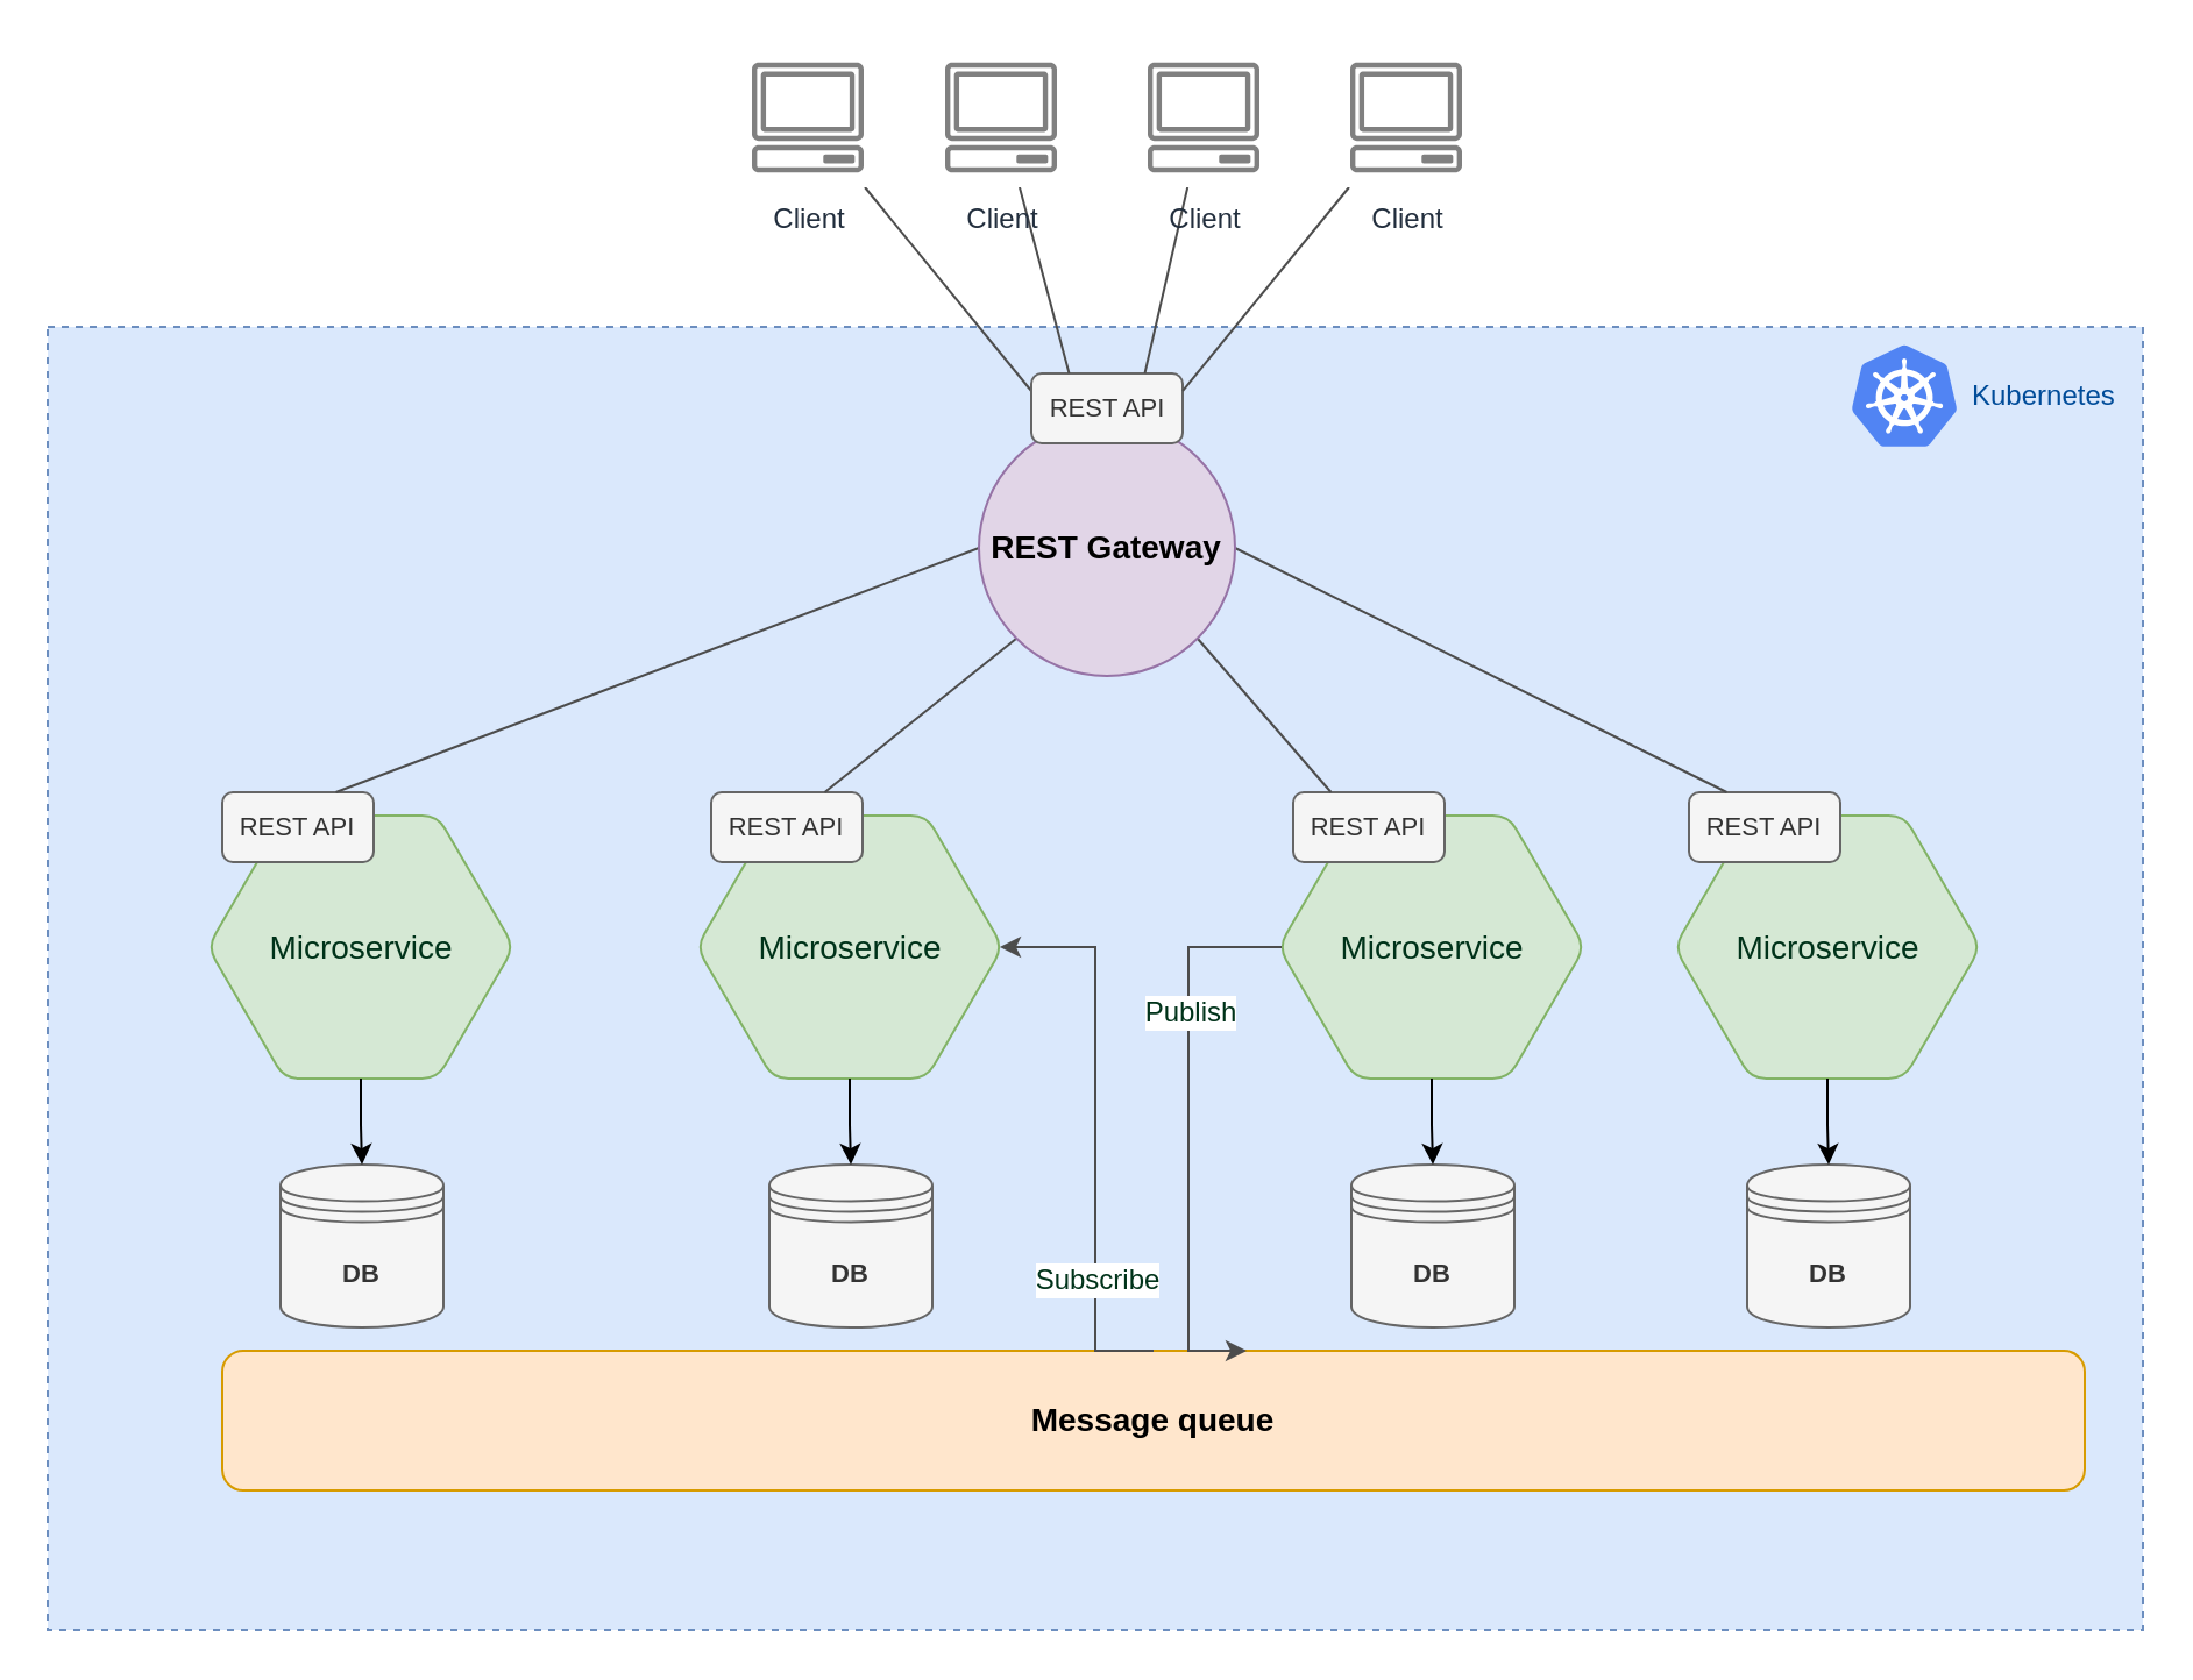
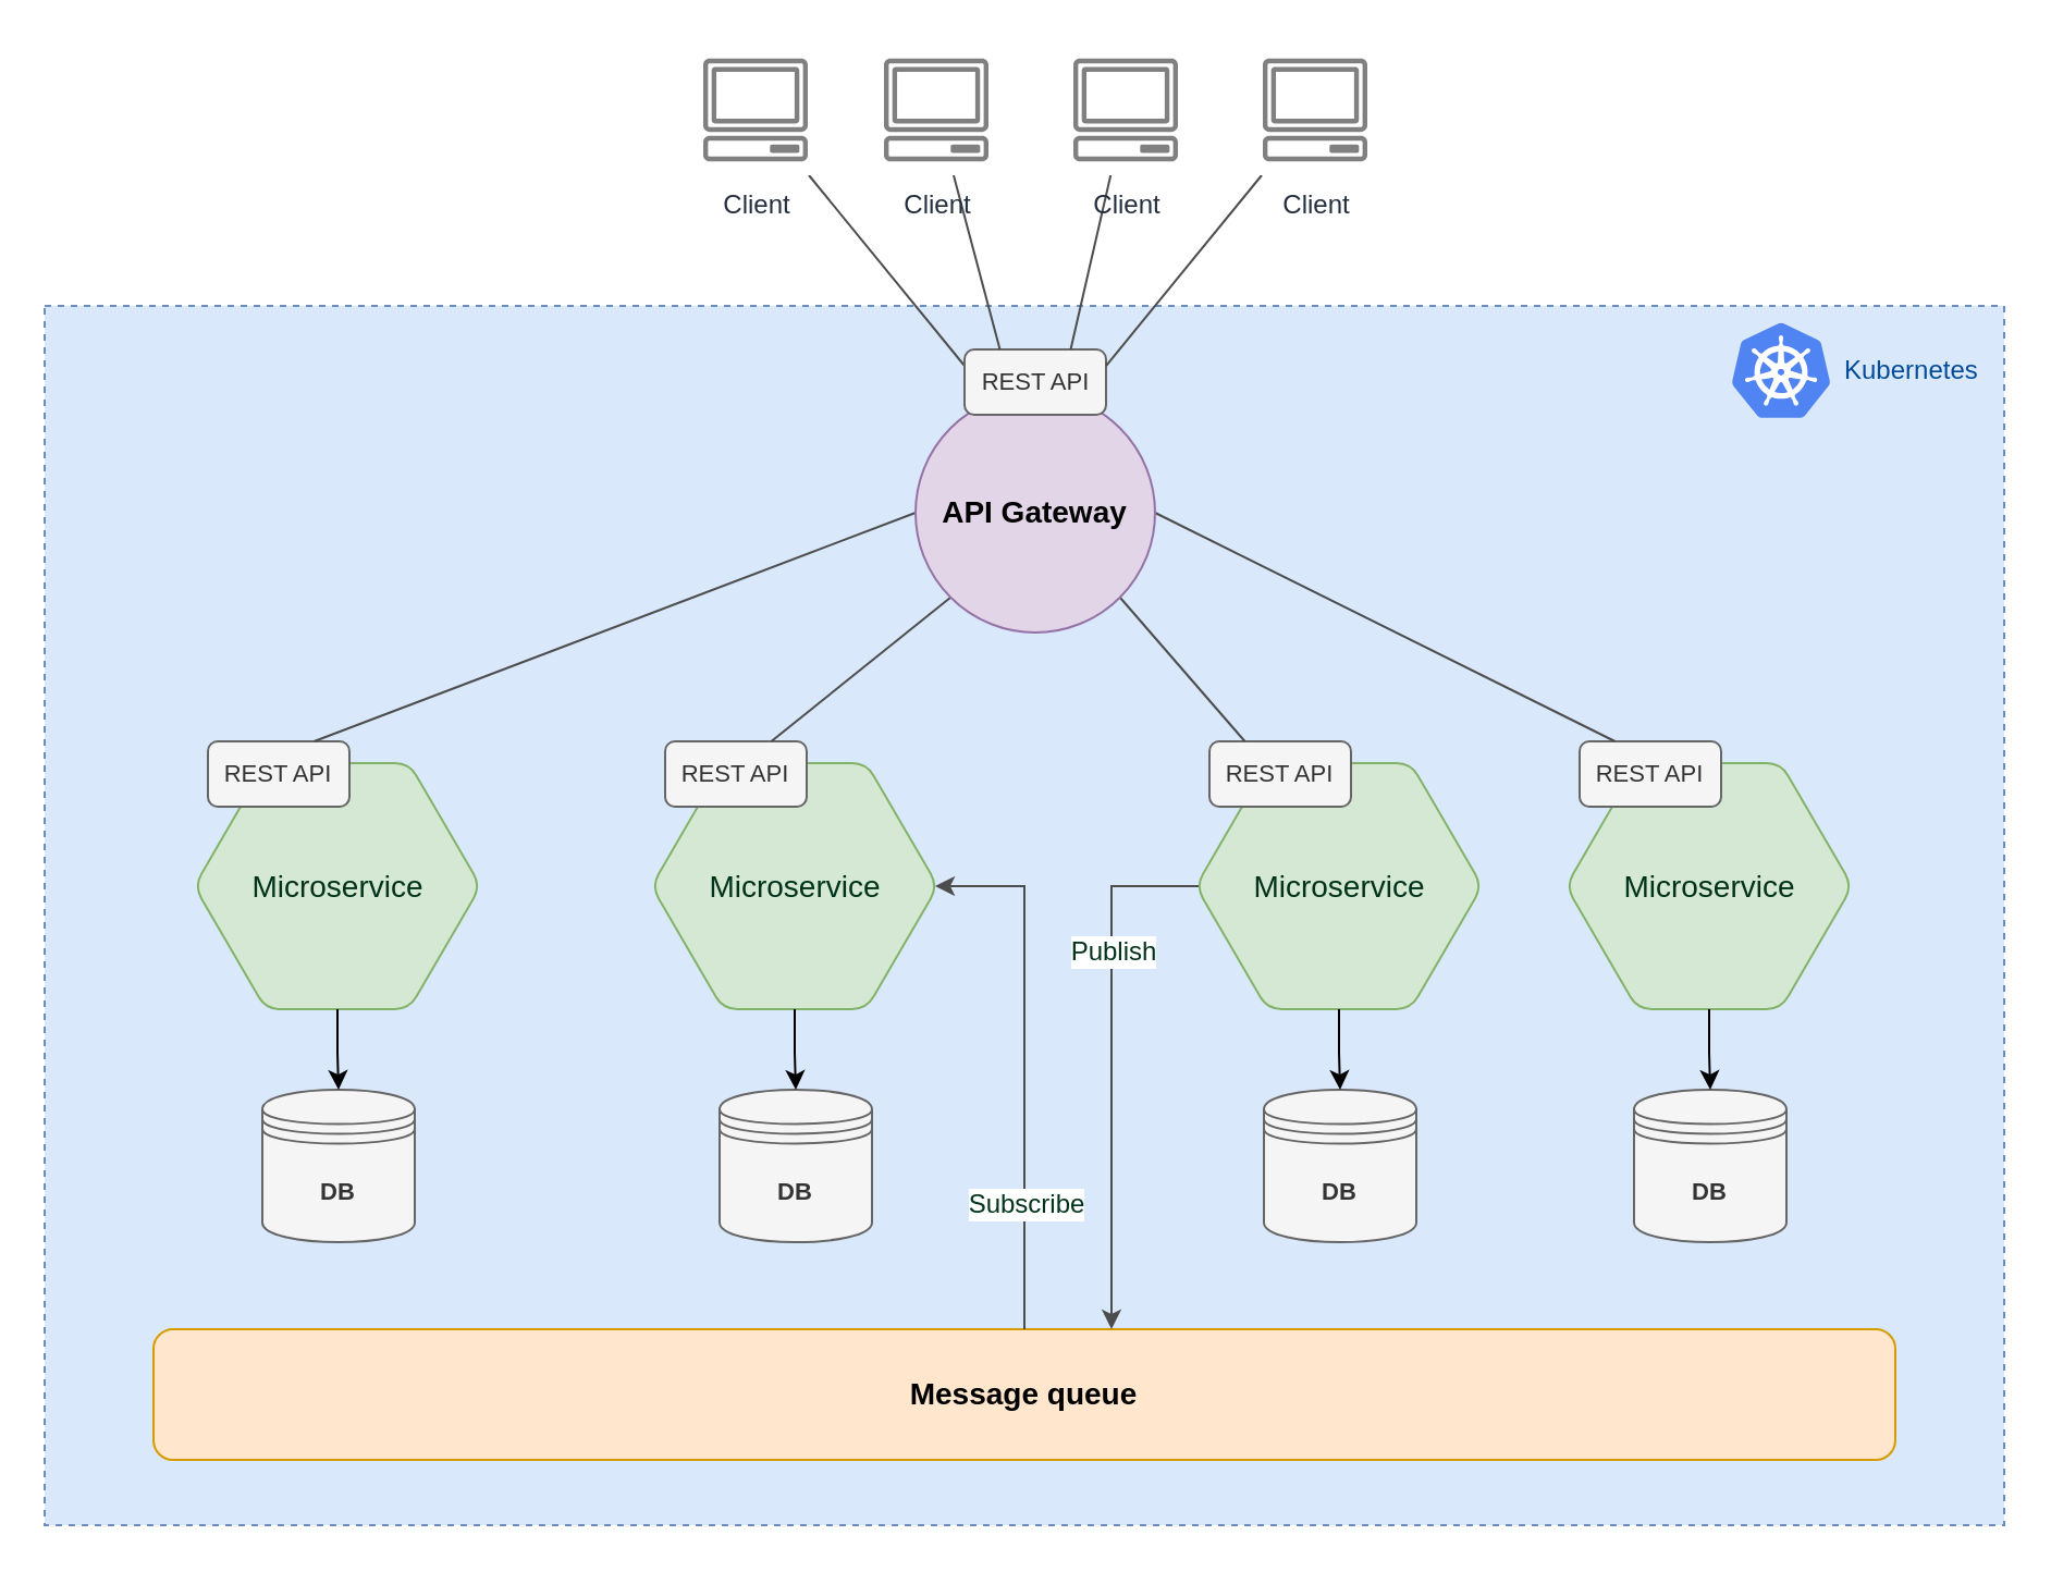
  <mxCell id="0" />
  <mxCell id="1" parent="0" />
  <mxCell id="2" value="" style="rounded=0;whiteSpace=wrap;html=1;strokeColor=#6c8ebf;fontSize=12;fillColor=#dae8fc;dashed=1;" vertex="1" parent="1"><mxGeometry x="20" y="140" width="900" height="560" as="geometry" /></mxCell>
  <mxCell id="3" value="" style="group" vertex="1" connectable="0" parent="1"><mxGeometry x="90" y="340" width="148" height="230" as="geometry" /></mxCell>
  <mxCell id="4" value="" style="shape=mxgraph.gcp.extras.blue_hexagon;html=1;fillColor=#d5e8d4;strokeColor=#82b366;verticalLabelPosition=bottom;verticalAlign=top;align=center;" vertex="1" parent="3"><mxGeometry y="10" width="129" height="113" as="geometry" /></mxCell>
  <mxCell id="5" value="Microservice" style="text;html=1;strokeColor=none;fillColor=none;align=center;verticalAlign=middle;whiteSpace=wrap;rounded=0;fontSize=14;fontColor=#00331A;" vertex="1" parent="3"><mxGeometry x="10" y="57" width="110" height="20" as="geometry" /></mxCell>
  <mxCell id="6" value="REST API" style="rounded=1;whiteSpace=wrap;html=1;fontSize=11;fillColor=#f5f5f5;strokeColor=#666666;fontColor=#333333;" vertex="1" parent="3"><mxGeometry x="5" width="65" height="30" as="geometry" /></mxCell>
  <mxCell id="7" value="DB" style="shape=datastore;whiteSpace=wrap;html=1;fontSize=11;fontColor=#333333;fillColor=#f5f5f5;strokeColor=#666666;fontStyle=1" vertex="1" parent="3"><mxGeometry x="30" y="160" width="70" height="70" as="geometry" /></mxCell>
  <mxCell id="8" style="edgeStyle=orthogonalEdgeStyle;rounded=0;orthogonalLoop=1;jettySize=auto;html=1;entryX=0.5;entryY=0;entryDx=0;entryDy=0;fontSize=11;fontColor=#00331A;" edge="1" parent="3" source="4" target="7"><mxGeometry relative="1" as="geometry" /></mxCell>
  <mxCell id="9" value="" style="shape=image;html=1;verticalAlign=top;verticalLabelPosition=bottom;labelBackgroundColor=#ffffff;imageAspect=0;aspect=fixed;image=https://cdn4.iconfinder.com/data/icons/logos-and-brands/512/97_Docker_logo_logos-128.png;strokeColor=#808080;fontSize=12;fontColor=#00331A;" vertex="1" parent="3"><mxGeometry x="12.5" y="97.5" width="35" height="35" as="geometry" /></mxCell>
  <mxCell id="10" value="" style="group" vertex="1" connectable="0" parent="1"><mxGeometry x="300" y="340" width="129" height="230" as="geometry" /></mxCell>
  <mxCell id="11" value="" style="shape=mxgraph.gcp.extras.blue_hexagon;html=1;fillColor=#d5e8d4;strokeColor=#82b366;verticalLabelPosition=bottom;verticalAlign=top;align=center;" vertex="1" parent="10"><mxGeometry y="10" width="129" height="113" as="geometry" /></mxCell>
  <mxCell id="12" value="Microservice" style="text;html=1;strokeColor=none;fillColor=none;align=center;verticalAlign=middle;whiteSpace=wrap;rounded=0;fontSize=14;fontColor=#00331A;" vertex="1" parent="10"><mxGeometry x="10" y="57" width="110" height="20" as="geometry" /></mxCell>
  <mxCell id="13" value="REST API" style="rounded=1;whiteSpace=wrap;html=1;fontSize=11;fillColor=#f5f5f5;strokeColor=#666666;fontColor=#333333;" vertex="1" parent="10"><mxGeometry x="5" width="65" height="30" as="geometry" /></mxCell>
  <mxCell id="14" value="DB" style="shape=datastore;whiteSpace=wrap;html=1;fontSize=11;fontColor=#333333;fillColor=#f5f5f5;strokeColor=#666666;fontStyle=1" vertex="1" parent="10"><mxGeometry x="30" y="160" width="70" height="70" as="geometry" /></mxCell>
  <mxCell id="15" style="edgeStyle=orthogonalEdgeStyle;rounded=0;orthogonalLoop=1;jettySize=auto;html=1;entryX=0.5;entryY=0;entryDx=0;entryDy=0;fontSize=11;fontColor=#00331A;" edge="1" parent="10" source="11" target="14"><mxGeometry relative="1" as="geometry" /></mxCell>
  <mxCell id="16" value="" style="shape=image;html=1;verticalAlign=top;verticalLabelPosition=bottom;labelBackgroundColor=#ffffff;imageAspect=0;aspect=fixed;image=https://cdn4.iconfinder.com/data/icons/logos-and-brands/512/97_Docker_logo_logos-128.png;strokeColor=#808080;fontSize=12;fontColor=#00331A;" vertex="1" parent="10"><mxGeometry x="16.5" y="101" width="35" height="35" as="geometry" /></mxCell>
  <mxCell id="17" value="" style="group" vertex="1" connectable="0" parent="1"><mxGeometry x="550" y="340" width="129" height="230" as="geometry" /></mxCell>
  <mxCell id="18" value="" style="shape=mxgraph.gcp.extras.blue_hexagon;html=1;fillColor=#d5e8d4;strokeColor=#82b366;verticalLabelPosition=bottom;verticalAlign=top;align=center;" vertex="1" parent="17"><mxGeometry y="10" width="129" height="113" as="geometry" /></mxCell>
  <mxCell id="19" value="Microservice" style="text;html=1;strokeColor=none;fillColor=none;align=center;verticalAlign=middle;whiteSpace=wrap;rounded=0;fontSize=14;fontColor=#00331A;" vertex="1" parent="17"><mxGeometry x="10" y="57" width="110" height="20" as="geometry" /></mxCell>
  <mxCell id="20" value="REST API" style="rounded=1;whiteSpace=wrap;html=1;fontSize=11;fillColor=#f5f5f5;strokeColor=#666666;fontColor=#333333;" vertex="1" parent="17"><mxGeometry x="5" width="65" height="30" as="geometry" /></mxCell>
  <mxCell id="21" value="DB" style="shape=datastore;whiteSpace=wrap;html=1;fontSize=11;fontColor=#333333;fillColor=#f5f5f5;strokeColor=#666666;fontStyle=1" vertex="1" parent="17"><mxGeometry x="30" y="160" width="70" height="70" as="geometry" /></mxCell>
  <mxCell id="22" style="edgeStyle=orthogonalEdgeStyle;rounded=0;orthogonalLoop=1;jettySize=auto;html=1;entryX=0.5;entryY=0;entryDx=0;entryDy=0;fontSize=11;fontColor=#00331A;" edge="1" parent="17" source="18" target="21"><mxGeometry relative="1" as="geometry" /></mxCell>
  <mxCell id="23" value="" style="shape=image;html=1;verticalAlign=top;verticalLabelPosition=bottom;labelBackgroundColor=#ffffff;imageAspect=0;aspect=fixed;image=https://cdn4.iconfinder.com/data/icons/logos-and-brands/512/97_Docker_logo_logos-128.png;strokeColor=#808080;fontSize=12;fontColor=#00331A;" vertex="1" parent="17"><mxGeometry x="12.5" y="97.5" width="35" height="35" as="geometry" /></mxCell>
  <mxCell id="24" value="" style="group" vertex="1" connectable="0" parent="1"><mxGeometry x="720" y="340" width="129" height="230" as="geometry" /></mxCell>
  <mxCell id="25" value="" style="shape=mxgraph.gcp.extras.blue_hexagon;html=1;fillColor=#d5e8d4;strokeColor=#82b366;verticalLabelPosition=bottom;verticalAlign=top;align=center;" vertex="1" parent="24"><mxGeometry y="10" width="129" height="113" as="geometry" /></mxCell>
  <mxCell id="26" value="Microservice" style="text;html=1;strokeColor=none;fillColor=none;align=center;verticalAlign=middle;whiteSpace=wrap;rounded=0;fontSize=14;fontColor=#00331A;" vertex="1" parent="24"><mxGeometry x="10" y="57" width="110" height="20" as="geometry" /></mxCell>
  <mxCell id="27" value="REST API" style="rounded=1;whiteSpace=wrap;html=1;fontSize=11;fillColor=#f5f5f5;strokeColor=#666666;fontColor=#333333;" vertex="1" parent="24"><mxGeometry x="5" width="65" height="30" as="geometry" /></mxCell>
  <mxCell id="28" value="DB" style="shape=datastore;whiteSpace=wrap;html=1;fontSize=11;fontColor=#333333;fillColor=#f5f5f5;strokeColor=#666666;fontStyle=1" vertex="1" parent="24"><mxGeometry x="30" y="160" width="70" height="70" as="geometry" /></mxCell>
  <mxCell id="29" style="edgeStyle=orthogonalEdgeStyle;rounded=0;orthogonalLoop=1;jettySize=auto;html=1;entryX=0.5;entryY=0;entryDx=0;entryDy=0;fontSize=11;fontColor=#00331A;" edge="1" parent="24" source="25" target="28"><mxGeometry relative="1" as="geometry" /></mxCell>
  <mxCell id="30" value="" style="shape=image;html=1;verticalAlign=top;verticalLabelPosition=bottom;labelBackgroundColor=#ffffff;imageAspect=0;aspect=fixed;image=https://cdn4.iconfinder.com/data/icons/logos-and-brands/512/97_Docker_logo_logos-128.png;strokeColor=#808080;fontSize=12;fontColor=#00331A;" vertex="1" parent="24"><mxGeometry x="12.5" y="101" width="35" height="35" as="geometry" /></mxCell>
  <mxCell id="31" style="rounded=0;orthogonalLoop=1;jettySize=auto;html=1;exitX=0;exitY=0.5;exitDx=0;exitDy=0;entryX=0.75;entryY=0;entryDx=0;entryDy=0;fontSize=14;fontColor=#00331A;endArrow=none;endFill=0;strokeColor=#4D4D4D;" edge="1" parent="1" source="35" target="6"><mxGeometry relative="1" as="geometry" /></mxCell>
  <mxCell id="32" style="edgeStyle=none;rounded=0;orthogonalLoop=1;jettySize=auto;html=1;exitX=0;exitY=1;exitDx=0;exitDy=0;entryX=0.75;entryY=0;entryDx=0;entryDy=0;endArrow=none;endFill=0;strokeColor=#4D4D4D;fontSize=14;fontColor=#00331A;" edge="1" parent="1" source="35" target="13"><mxGeometry relative="1" as="geometry" /></mxCell>
  <mxCell id="33" style="edgeStyle=none;rounded=0;orthogonalLoop=1;jettySize=auto;html=1;exitX=1;exitY=1;exitDx=0;exitDy=0;entryX=0.25;entryY=0;entryDx=0;entryDy=0;endArrow=none;endFill=0;strokeColor=#4D4D4D;fontSize=14;fontColor=#00331A;" edge="1" parent="1" source="35" target="20"><mxGeometry relative="1" as="geometry" /></mxCell>
  <mxCell id="34" style="edgeStyle=none;rounded=0;orthogonalLoop=1;jettySize=auto;html=1;exitX=1;exitY=0.5;exitDx=0;exitDy=0;entryX=0.25;entryY=0;entryDx=0;entryDy=0;endArrow=none;endFill=0;strokeColor=#4D4D4D;fontSize=14;fontColor=#00331A;" edge="1" parent="1" source="35" target="27"><mxGeometry relative="1" as="geometry" /></mxCell>
- <mxCell id="35" value="REST Gateway" style="ellipse;whiteSpace=wrap;html=1;aspect=fixed;fontSize=14;fontStyle=1;fillColor=#e1d5e7;strokeColor=#9673a6;" vertex="1" parent="1"><mxGeometry x="420" y="180" width="110" height="110" as="geometry" /></mxCell>
+ <mxCell id="35" value="API Gateway" style="ellipse;whiteSpace=wrap;html=1;aspect=fixed;fontSize=14;fontStyle=1;fillColor=#e1d5e7;strokeColor=#9673a6;" vertex="1" parent="1"><mxGeometry x="420" y="180" width="110" height="110" as="geometry" /></mxCell>
  <mxCell id="36" style="edgeStyle=none;rounded=0;orthogonalLoop=1;jettySize=auto;html=1;entryX=0;entryY=0.25;entryDx=0;entryDy=0;endArrow=none;endFill=0;strokeColor=#4D4D4D;fontSize=14;fontColor=#00331A;" edge="1" parent="1" source="37" target="38"><mxGeometry relative="1" as="geometry" /></mxCell>
  <mxCell id="37" value="Client" style="outlineConnect=0;fontColor=#232F3E;gradientColor=none;strokeColor=#808080;fillColor=#ffffff;dashed=0;verticalLabelPosition=bottom;verticalAlign=top;align=center;html=1;fontSize=12;fontStyle=0;aspect=fixed;shape=mxgraph.aws4.resourceIcon;resIcon=mxgraph.aws4.client;" vertex="1" parent="1"><mxGeometry x="316.5" y="20" width="60" height="60" as="geometry" /></mxCell>
  <mxCell id="38" value="REST API" style="rounded=1;whiteSpace=wrap;html=1;fontSize=11;fillColor=#f5f5f5;strokeColor=#666666;fontColor=#333333;" vertex="1" parent="1"><mxGeometry x="442.5" y="160" width="65" height="30" as="geometry" /></mxCell>
  <mxCell id="39" style="edgeStyle=none;rounded=0;orthogonalLoop=1;jettySize=auto;html=1;entryX=0.25;entryY=0;entryDx=0;entryDy=0;endArrow=none;endFill=0;strokeColor=#4D4D4D;fontSize=14;fontColor=#00331A;" edge="1" parent="1" source="40" target="38"><mxGeometry relative="1" as="geometry" /></mxCell>
  <mxCell id="40" value="Client" style="outlineConnect=0;fontColor=#232F3E;gradientColor=none;strokeColor=#808080;fillColor=#ffffff;dashed=0;verticalLabelPosition=bottom;verticalAlign=top;align=center;html=1;fontSize=12;fontStyle=0;aspect=fixed;shape=mxgraph.aws4.resourceIcon;resIcon=mxgraph.aws4.client;" vertex="1" parent="1"><mxGeometry x="399.5" y="20" width="60" height="60" as="geometry" /></mxCell>
  <mxCell id="41" style="edgeStyle=none;rounded=0;orthogonalLoop=1;jettySize=auto;html=1;entryX=0.75;entryY=0;entryDx=0;entryDy=0;endArrow=none;endFill=0;strokeColor=#4D4D4D;fontSize=14;fontColor=#00331A;" edge="1" parent="1" source="42" target="38"><mxGeometry relative="1" as="geometry" /></mxCell>
  <mxCell id="42" value="Client" style="outlineConnect=0;fontColor=#232F3E;gradientColor=none;strokeColor=#808080;fillColor=#ffffff;dashed=0;verticalLabelPosition=bottom;verticalAlign=top;align=center;html=1;fontSize=12;fontStyle=0;aspect=fixed;shape=mxgraph.aws4.resourceIcon;resIcon=mxgraph.aws4.client;" vertex="1" parent="1"><mxGeometry x="486.5" y="20" width="60" height="60" as="geometry" /></mxCell>
  <mxCell id="43" style="edgeStyle=none;rounded=0;orthogonalLoop=1;jettySize=auto;html=1;entryX=1;entryY=0.25;entryDx=0;entryDy=0;endArrow=none;endFill=0;strokeColor=#4D4D4D;fontSize=14;fontColor=#00331A;" edge="1" parent="1" source="44" target="38"><mxGeometry relative="1" as="geometry" /></mxCell>
  <mxCell id="44" value="Client" style="outlineConnect=0;fontColor=#232F3E;gradientColor=none;strokeColor=#808080;fillColor=#ffffff;dashed=0;verticalLabelPosition=bottom;verticalAlign=top;align=center;html=1;fontSize=12;fontStyle=0;aspect=fixed;shape=mxgraph.aws4.resourceIcon;resIcon=mxgraph.aws4.client;" vertex="1" parent="1"><mxGeometry x="573.5" y="20" width="60" height="60" as="geometry" /></mxCell>
- <mxCell id="45" value="Message queue" style="rounded=1;whiteSpace=wrap;html=1;strokeColor=#d79b00;fontSize=14;fillColor=#ffe6cc;fontStyle=1" vertex="1" parent="1"><mxGeometry x="95" y="580" width="800" height="60" as="geometry" /></mxCell>
+ <mxCell id="45" value="Message queue" style="rounded=1;whiteSpace=wrap;html=1;strokeColor=#d79b00;fontSize=14;fillColor=#ffe6cc;fontStyle=1" vertex="1" parent="1"><mxGeometry x="70" y="610" width="800" height="60" as="geometry" /></mxCell>
  <mxCell id="46" style="edgeStyle=orthogonalEdgeStyle;rounded=0;orthogonalLoop=1;jettySize=auto;html=1;entryX=0.5;entryY=0;entryDx=0;entryDy=0;startArrow=classic;startFill=1;endArrow=none;endFill=0;strokeColor=#4D4D4D;fontSize=12;fontColor=#00331A;" edge="1" parent="1" source="11" target="45"><mxGeometry relative="1" as="geometry"><Array as="points"><mxPoint x="470" y="407" /></Array></mxGeometry></mxCell>
  <mxCell id="47" value="Subscribe" style="text;html=1;resizable=0;points=[];align=center;verticalAlign=middle;labelBackgroundColor=#ffffff;fontSize=12;fontColor=#00331A;" vertex="1" connectable="0" parent="46"><mxGeometry x="0.533" relative="1" as="geometry"><mxPoint as="offset" /></mxGeometry></mxCell>
  <mxCell id="48" style="edgeStyle=orthogonalEdgeStyle;rounded=0;orthogonalLoop=1;jettySize=auto;html=1;entryX=0.55;entryY=0;entryDx=0;entryDy=0;entryPerimeter=0;startArrow=none;startFill=0;endArrow=classic;endFill=1;strokeColor=#4D4D4D;fontSize=12;fontColor=#00331A;" edge="1" parent="1" source="18" target="45"><mxGeometry relative="1" as="geometry"><Array as="points"><mxPoint x="510" y="407" /></Array></mxGeometry></mxCell>
  <mxCell id="49" value="Publish" style="text;html=1;resizable=0;points=[];align=center;verticalAlign=middle;labelBackgroundColor=#ffffff;fontSize=12;fontColor=#00331A;" vertex="1" connectable="0" parent="48"><mxGeometry x="-0.429" relative="1" as="geometry"><mxPoint as="offset" /></mxGeometry></mxCell>
  <mxCell id="50" value="" style="strokeColor=none;fillColor=none;shadow=0;strokeWidth=1;rounded=1;absoluteArcSize=1;arcSize=2;dashed=1;fontSize=12;fontColor=#00331A;" vertex="1" parent="1"><mxGeometry x="790" y="140" width="130" height="60" as="geometry" /></mxCell>
  <mxCell id="51" value="&lt;font color=&quot;#004c99&quot;&gt;Kubernetes&lt;/font&gt;" style="dashed=0;connectable=0;html=1;fillColor=#5184F3;strokeColor=none;shape=mxgraph.gcp2.kubernetes_logo;part=1;labelPosition=right;verticalLabelPosition=middle;align=left;verticalAlign=middle;spacingLeft=5;fontColor=#999999;fontSize=12;" vertex="1" parent="50"><mxGeometry width="45" height="43.65" relative="1" as="geometry"><mxPoint x="5" y="7.675" as="offset" /></mxGeometry></mxCell>
